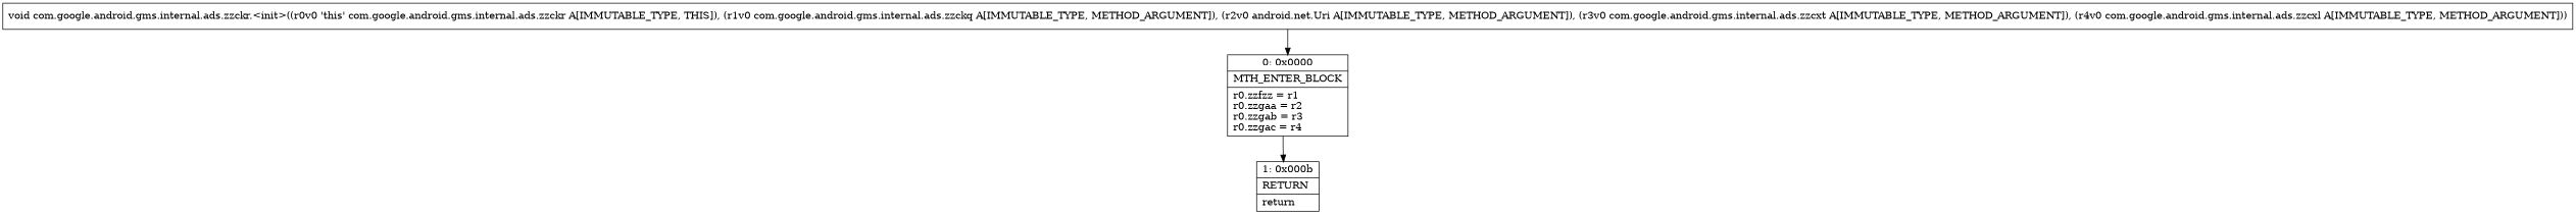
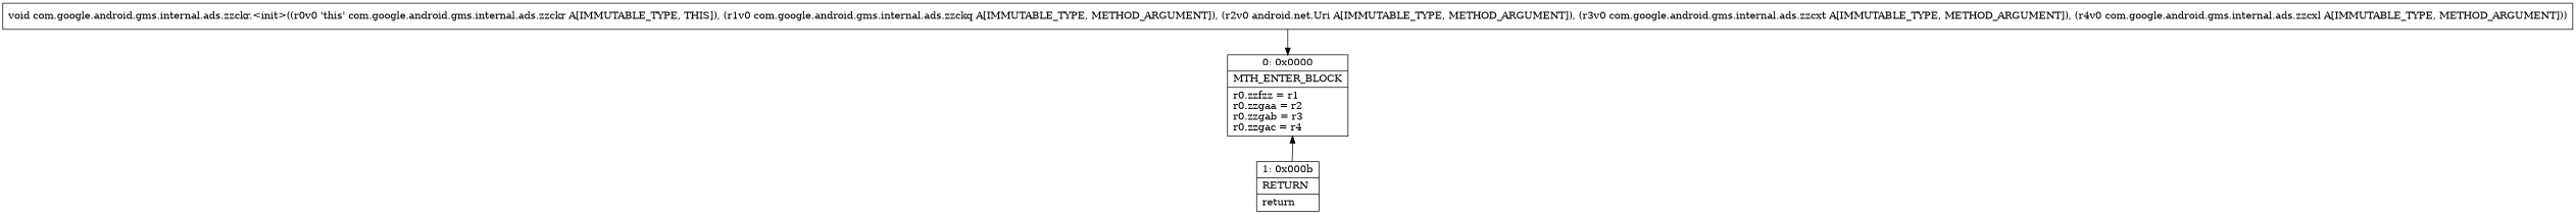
  digraph {
    node [shape=record]
    n1 [label="{0\:\ 0x0000|MTH_ENTER_BLOCK\l|r0.zzfzz = r1\lr0.zzgaa = r2\lr0.zzgab = r3\lr0.zzgac = r4\l}"]
    n2 [label="{1\:\ 0x000b|RETURN\l|return\l}"]
    n3 [label="{void com.google.android.gms.internal.ads.zzckr.\<init\>((r0v0 'this' com.google.android.gms.internal.ads.zzckr A[IMMUTABLE_TYPE, THIS]), (r1v0 com.google.android.gms.internal.ads.zzckq A[IMMUTABLE_TYPE, METHOD_ARGUMENT]), (r2v0 android.net.Uri A[IMMUTABLE_TYPE, METHOD_ARGUMENT]), (r3v0 com.google.android.gms.internal.ads.zzcxt A[IMMUTABLE_TYPE, METHOD_ARGUMENT]), (r4v0 com.google.android.gms.internal.ads.zzcxl A[IMMUTABLE_TYPE, METHOD_ARGUMENT])) }"]
-   n1 -> n2
+   n2 -> n1
    n3 -> n1
  }
